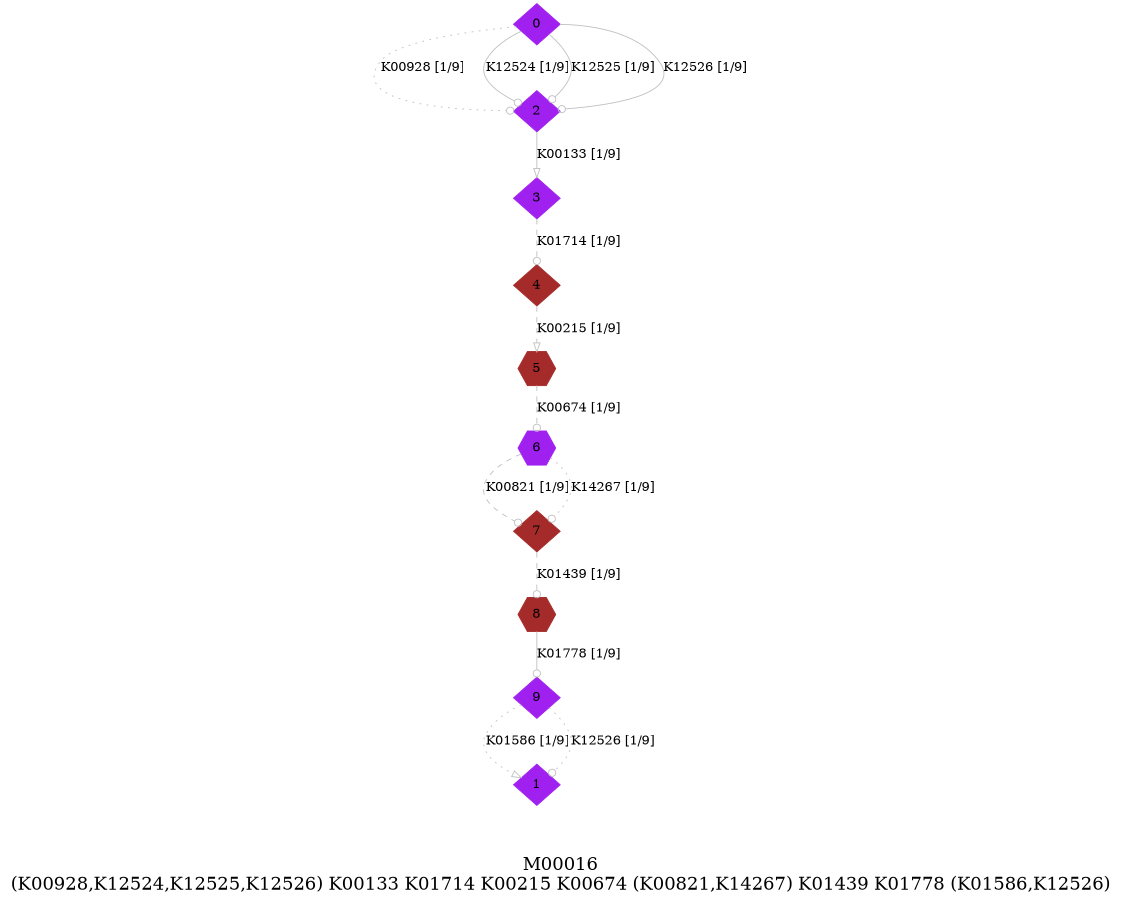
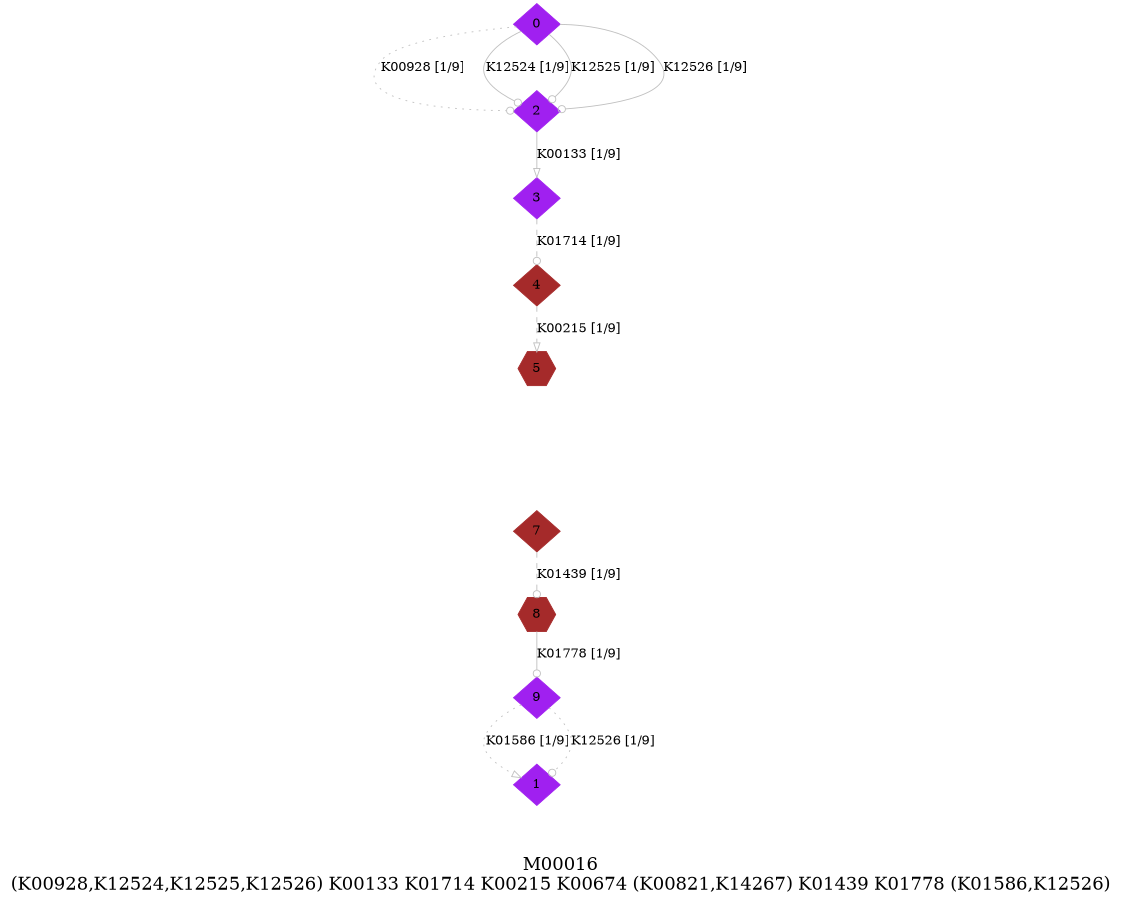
  digraph {
    fontsize=20
    label="M00016\n(K00928,K12524,K12525,K12526) K00133 K01714 K00215 K00674 (K00821,K14267) K01439 K01778 (K01586,K12526)"
    node [color=purple shape=diamond style=filled]
    edge [arrowhead=odot color=grey style=solid]
    0 [height=.3 width=.3]
    1 [height=.3 width=.3]
    2 [height=.3 width=.3]
    3 [height=.3 width=.3]
    4 [color=brown height=.3 width=.3]
    5 [color=brown height=.3 shape=hexagon width=.3]
-   6 [height=.3 shape=hexagon width=.3]
    7 [color=brown height=.3 width=.3]
    8 [color=brown height=.3 shape=hexagon width=.3]
    9 [height=.3 width=.3]
    subgraph sub_1 {
      0
      1
      2
      3
      4
      5
-     6
      7
      8
      9
    }
    0 -> 2 [label="K00928 [1/9]" style=dotted]
    0 -> 2 [label="K12524 [1/9]"]
    0 -> 2 [label="K12525 [1/9]"]
    0 -> 2 [label="K12526 [1/9]"]
    2 -> 3 [arrowhead=onormal label="K00133 [1/9]"]
    3 -> 4 [label="K01714 [1/9]" style=dashed]
    4 -> 5 [arrowhead=onormal label="K00215 [1/9]" style=dashed]
-   5 -> 6 [label="K00674 [1/9]" style=dashed]
-   6 -> 7 [label="K00821 [1/9]" style=dashed]
-   6 -> 7 [label="K14267 [1/9]" style=dotted]
    7 -> 8 [label="K01439 [1/9]" style=dashed]
    8 -> 9 [label="K01778 [1/9]"]
    9 -> 1 [arrowhead=onormal label="K01586 [1/9]" style=dotted]
    9 -> 1 [label="K12526 [1/9]" style=dotted]
  }
